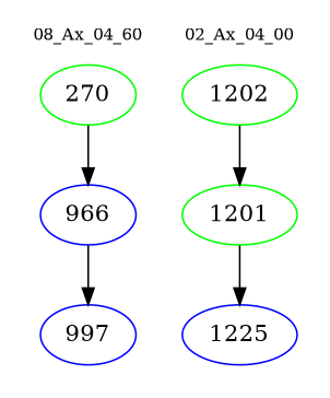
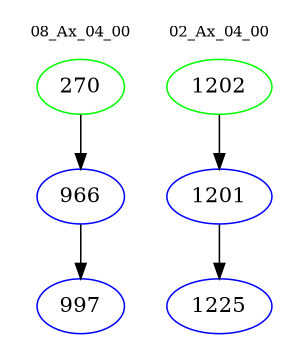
  digraph {
    node [color=blue]
    edge [color=black]
    n1 [color=green label=270]
    n2 [label=966]
    n3 [label=997]
    n4 [color=green label=1202]
-   n5 [color=green label=1201]
+   n5 [label=1201]
    n6 [label=1225]
    subgraph cluster_1 {
      color=white
      fontsize=10
-     label="08_Ax_04_60"
+     label="08_Ax_04_00"
      n1
      n2
      n3
    }
    subgraph cluster_2 {
      color=white
      fontsize=10
      label="02_Ax_04_00"
      n4
      n5
      n6
    }
    n1 -> n2
    n2 -> n3
    n4 -> n5
    n5 -> n6
  }
